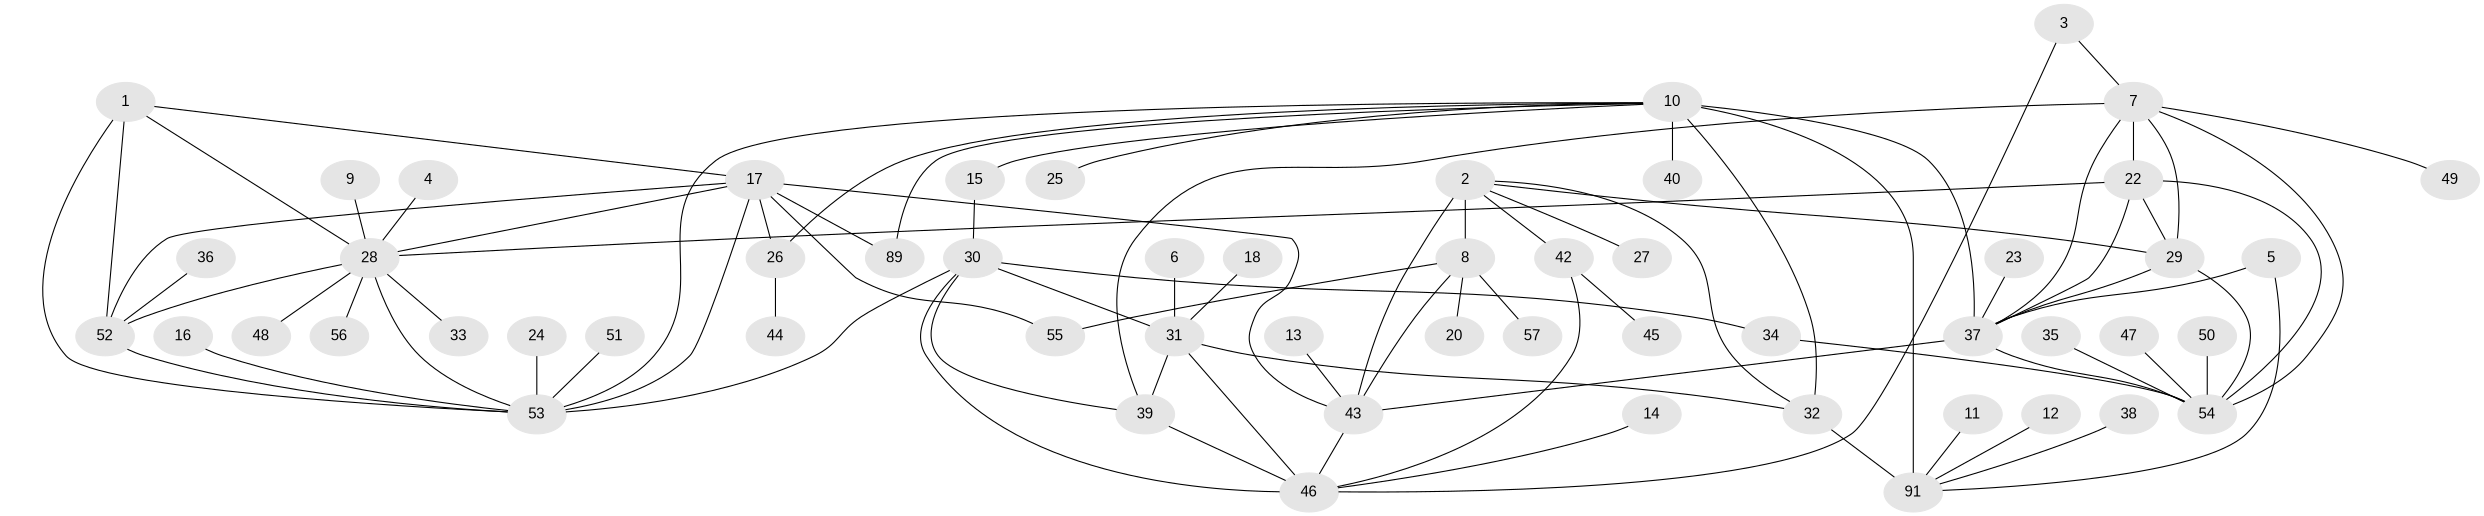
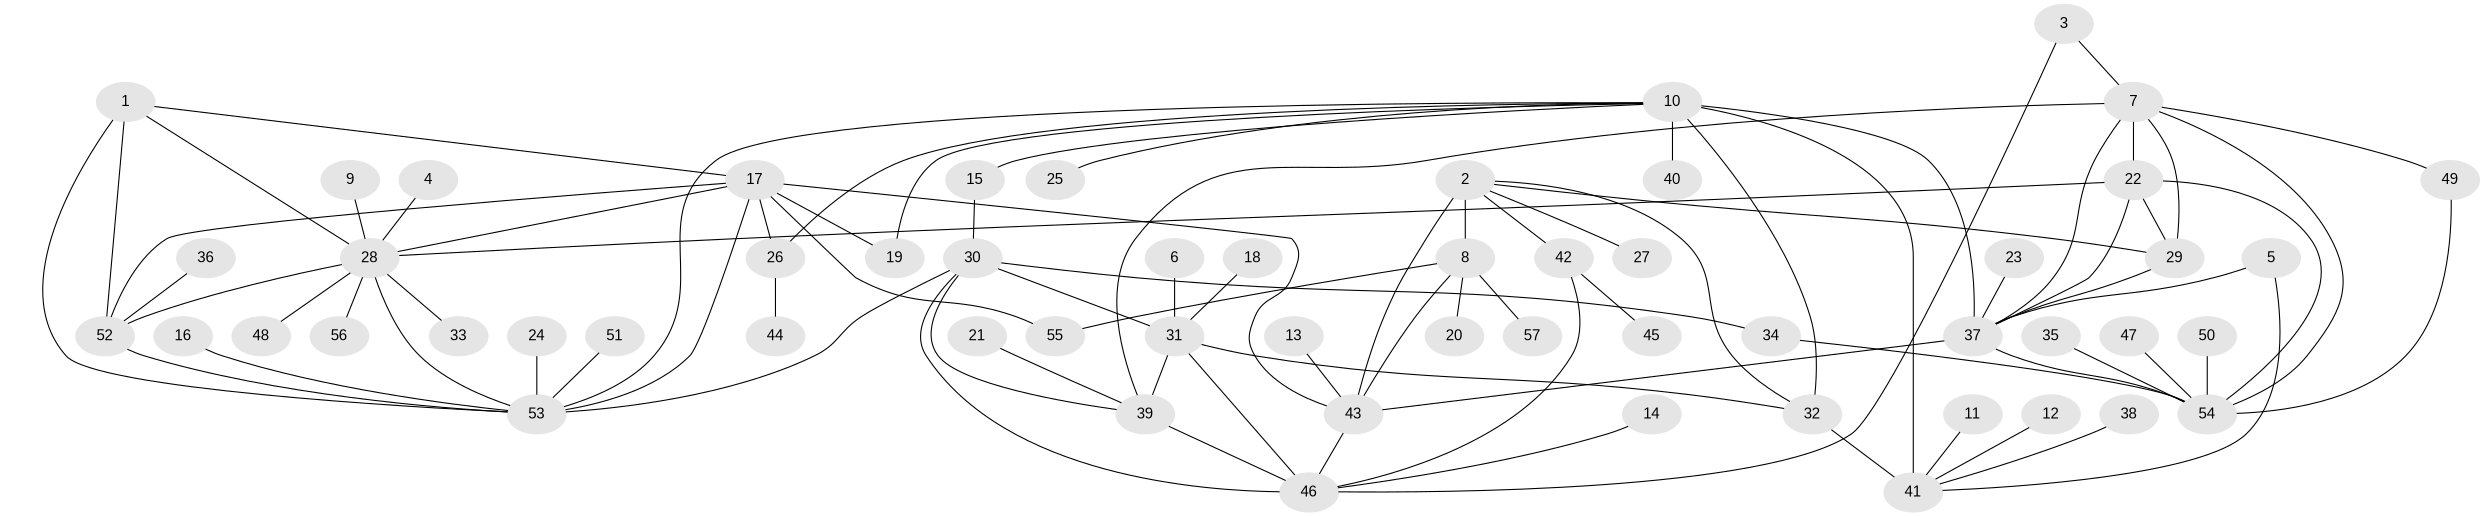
  graph {
    fontname="Liberation Sans"
    node [color=gray90 fontname="Liberation Sans" style=filled]
    edge [fontname="Liberation Sans" weight=1.0]
    1
    17
    28
    52
    53
    43
    55
-   19 [label=89]
+   19
    26
    33
    48
    56
    2
    8
    27
    29
    32
    42
    20
    57
    37
    54
-   41 [label=91]
+   41
    46
    45
    3
    7
    22
    39
    49
    4
    5
    6
    31
    30
    34
    9
    10
    15
    25
    40
    44
    11
    12
    13
    14
    16
    18
+   21
    23
    24
    35
    36
    38
    47
    50
    51
    1 -- 17
    1 -- 28
    1 -- 52
    1 -- 53
    17 -- 28
    17 -- 52
    17 -- 53
    17 -- 43
    17 -- 55
    17 -- 19
    17 -- 26
    28 -- 52
    28 -- 53
    28 -- 33
    28 -- 48
    28 -- 56
    52 -- 53
    43 -- 46
    26 -- 44
    2 -- 43 [weight=3.0]
    2 -- 8 [weight=3.0]
    2 -- 27
    2 -- 29
    2 -- 32 [weight=2.0]
    2 -- 42
    8 -- 43
    8 -- 55
    8 -- 20
    8 -- 57
    29 -- 37
-   29 -- 54
+   49 -- 54
    32 -- 41 [weight=4.0]
    42 -- 46
    42 -- 45
    37 -- 43
    37 -- 54
    3 -- 46
    3 -- 7
    7 -- 29
    7 -- 37
    7 -- 54
    7 -- 22
    7 -- 39
    7 -- 49
    22 -- 28
    22 -- 29
    22 -- 37
    22 -- 54
    39 -- 46 [weight=2.0]
    4 -- 28
    5 -- 37
    5 -- 41
    6 -- 31
    31 -- 32
    31 -- 46
    31 -- 39 [weight=2.0]
    30 -- 53
    30 -- 46
    30 -- 39 [weight=2.0]
    30 -- 31
    30 -- 34
    34 -- 54
    9 -- 28
    10 -- 53
    10 -- 19
    10 -- 26
    10 -- 32 [weight=2.0]
    10 -- 37
    10 -- 41 [weight=2.0]
    10 -- 15
    10 -- 25
    10 -- 40
    15 -- 30
    11 -- 41
    12 -- 41
    13 -- 43
    14 -- 46
    16 -- 53
    18 -- 31
+   21 -- 39
    23 -- 37
    24 -- 53
    35 -- 54
    36 -- 52
    38 -- 41
    47 -- 54
    50 -- 54
    51 -- 53
  }
